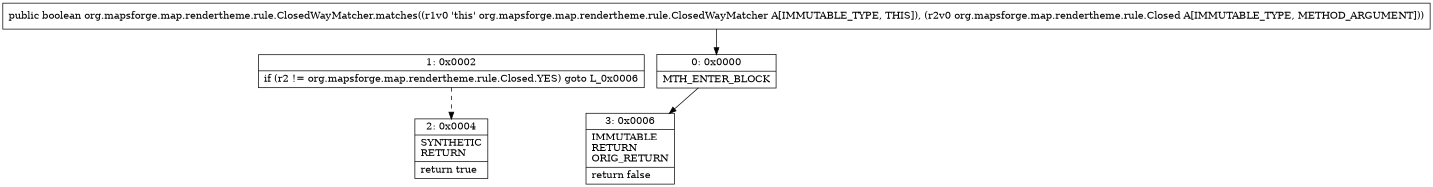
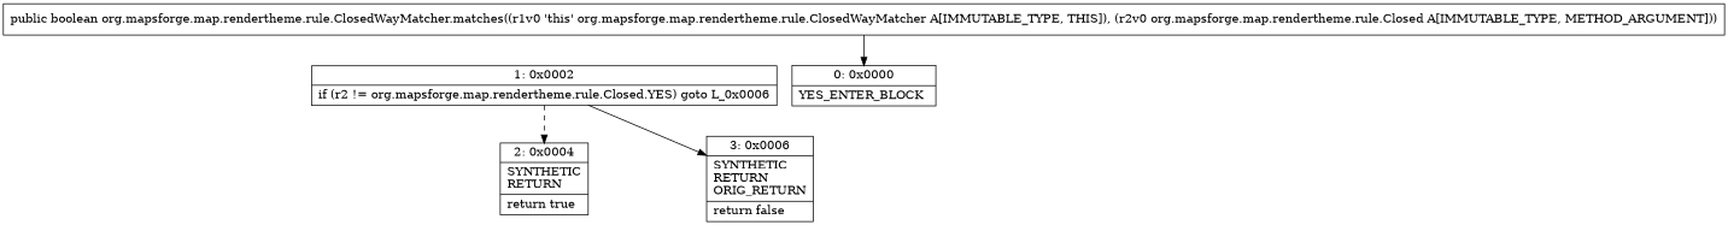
  digraph {
    node [shape=record]
-   n1 [label="{0\:\ 0x0000|MTH_ENTER_BLOCK\l}"]
+   n1 [label="{0\:\ 0x0000|YES_ENTER_BLOCK\l}"]
    n2 [label="{1\:\ 0x0002|if (r2 != org.mapsforge.map.rendertheme.rule.Closed.YES) goto L_0x0006\l}"]
    n3 [label="{2\:\ 0x0004|SYNTHETIC\lRETURN\l|return true\l}"]
-   n4 [label="{3\:\ 0x0006|IMMUTABLE\lRETURN\lORIG_RETURN\l|return false\l}"]
+   n4 [label="{3\:\ 0x0006|SYNTHETIC\lRETURN\lORIG_RETURN\l|return false\l}"]
    n5 [label="{public boolean org.mapsforge.map.rendertheme.rule.ClosedWayMatcher.matches((r1v0 'this' org.mapsforge.map.rendertheme.rule.ClosedWayMatcher A[IMMUTABLE_TYPE, THIS]), (r2v0 org.mapsforge.map.rendertheme.rule.Closed A[IMMUTABLE_TYPE, METHOD_ARGUMENT])) }"]
    n2 -> n3 [style=dashed]
-   n1 -> n4
+   n2 -> n4
    n5 -> n1
  }
